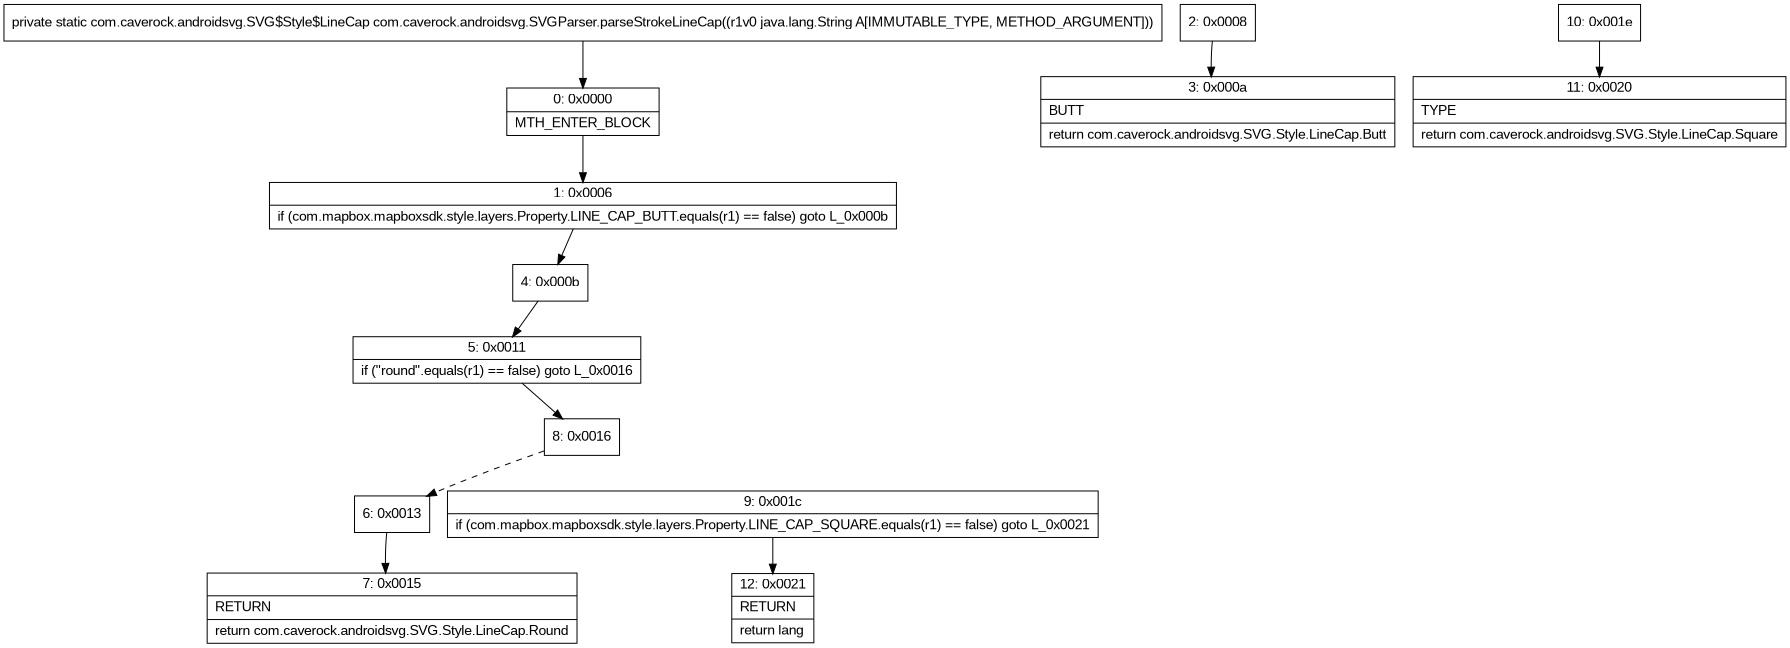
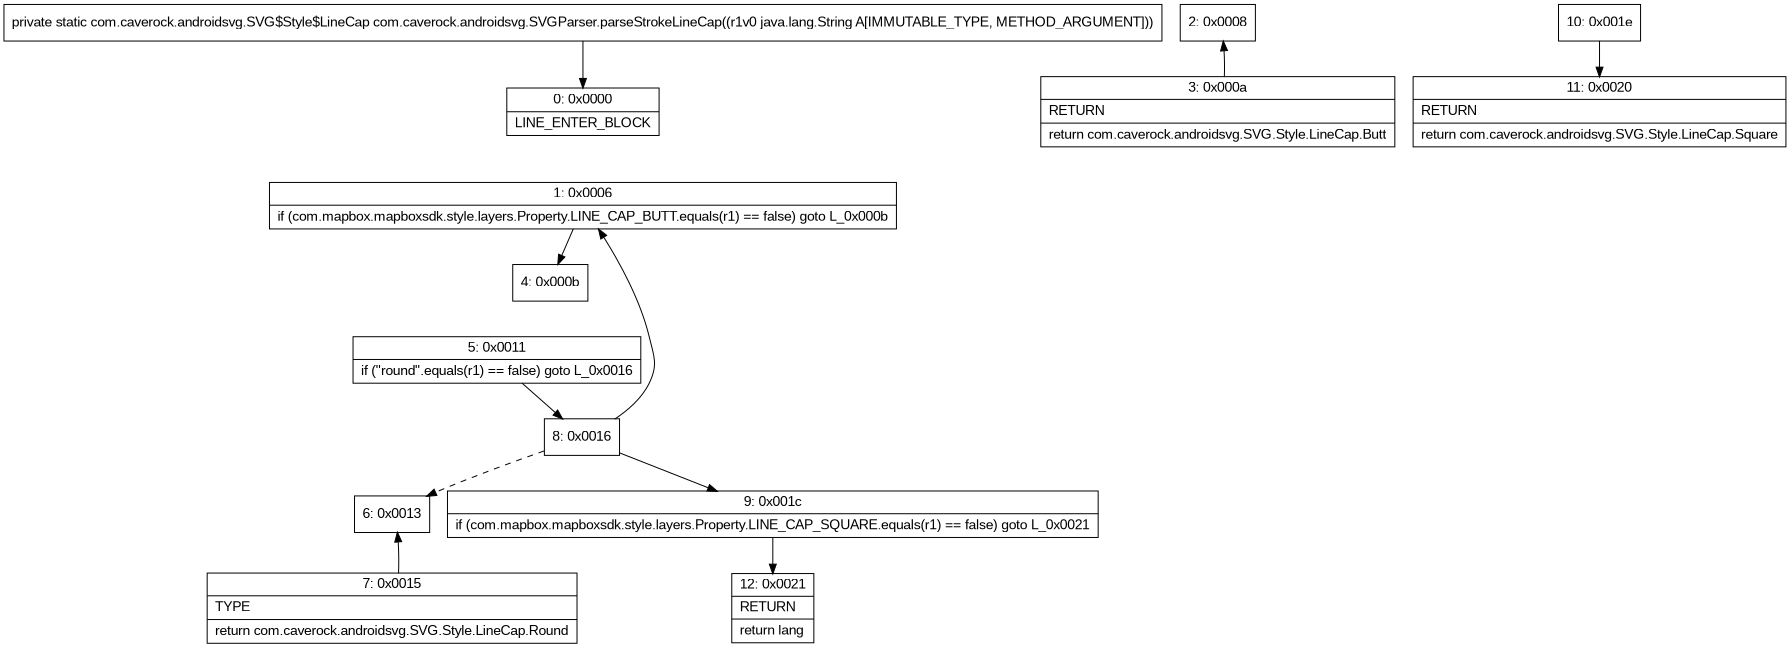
  digraph {
    fontname="Liberation Sans"
    node [fontname="Liberation Sans" shape=record]
    edge [fontname="Liberation Sans"]
-   n1 [label="{0\:\ 0x0000|MTH_ENTER_BLOCK\l}"]
+   n1 [label="{0\:\ 0x0000|LINE_ENTER_BLOCK\l}"]
    n2 [label="{1\:\ 0x0006|if (com.mapbox.mapboxsdk.style.layers.Property.LINE_CAP_BUTT.equals(r1) == false) goto L_0x000b\l}"]
    n3 [label="{4\:\ 0x000b}"]
    n4 [label="{2\:\ 0x0008}"]
-   n5 [label="{3\:\ 0x000a|BUTT\l|return com.caverock.androidsvg.SVG.Style.LineCap.Butt\l}"]
+   n5 [label="{3\:\ 0x000a|RETURN\l|return com.caverock.androidsvg.SVG.Style.LineCap.Butt\l}"]
    n6 [label="{5\:\ 0x0011|if (\"round\".equals(r1) == false) goto L_0x0016\l}"]
    n7 [label="{8\:\ 0x0016}"]
    n8 [label="{6\:\ 0x0013}"]
-   n9 [label="{7\:\ 0x0015|RETURN\l|return com.caverock.androidsvg.SVG.Style.LineCap.Round\l}"]
+   n9 [label="{7\:\ 0x0015|TYPE\l|return com.caverock.androidsvg.SVG.Style.LineCap.Round\l}"]
    n10 [label="{9\:\ 0x001c|if (com.mapbox.mapboxsdk.style.layers.Property.LINE_CAP_SQUARE.equals(r1) == false) goto L_0x0021\l}"]
    n11 [label="{12\:\ 0x0021|RETURN\l|return lang\l}"]
    n12 [label="{10\:\ 0x001e}"]
-   n13 [label="{11\:\ 0x0020|TYPE\l|return com.caverock.androidsvg.SVG.Style.LineCap.Square\l}"]
+   n13 [label="{11\:\ 0x0020|RETURN\l|return com.caverock.androidsvg.SVG.Style.LineCap.Square\l}"]
    n14 [label="{private static com.caverock.androidsvg.SVG$Style$LineCap com.caverock.androidsvg.SVGParser.parseStrokeLineCap((r1v0 java.lang.String A[IMMUTABLE_TYPE, METHOD_ARGUMENT])) }"]
-   n1 -> n2
+   n7 -> n2
    n2 -> n3
-   n3 -> n6
-   n4 -> n5
+   n5 -> n4
    n6 -> n7
    n7 -> n8 [style=dashed]
-   n8 -> n9
+   n7 -> n10
+   n9 -> n8
    n10 -> n11
    n12 -> n13
    n14 -> n1
  }
